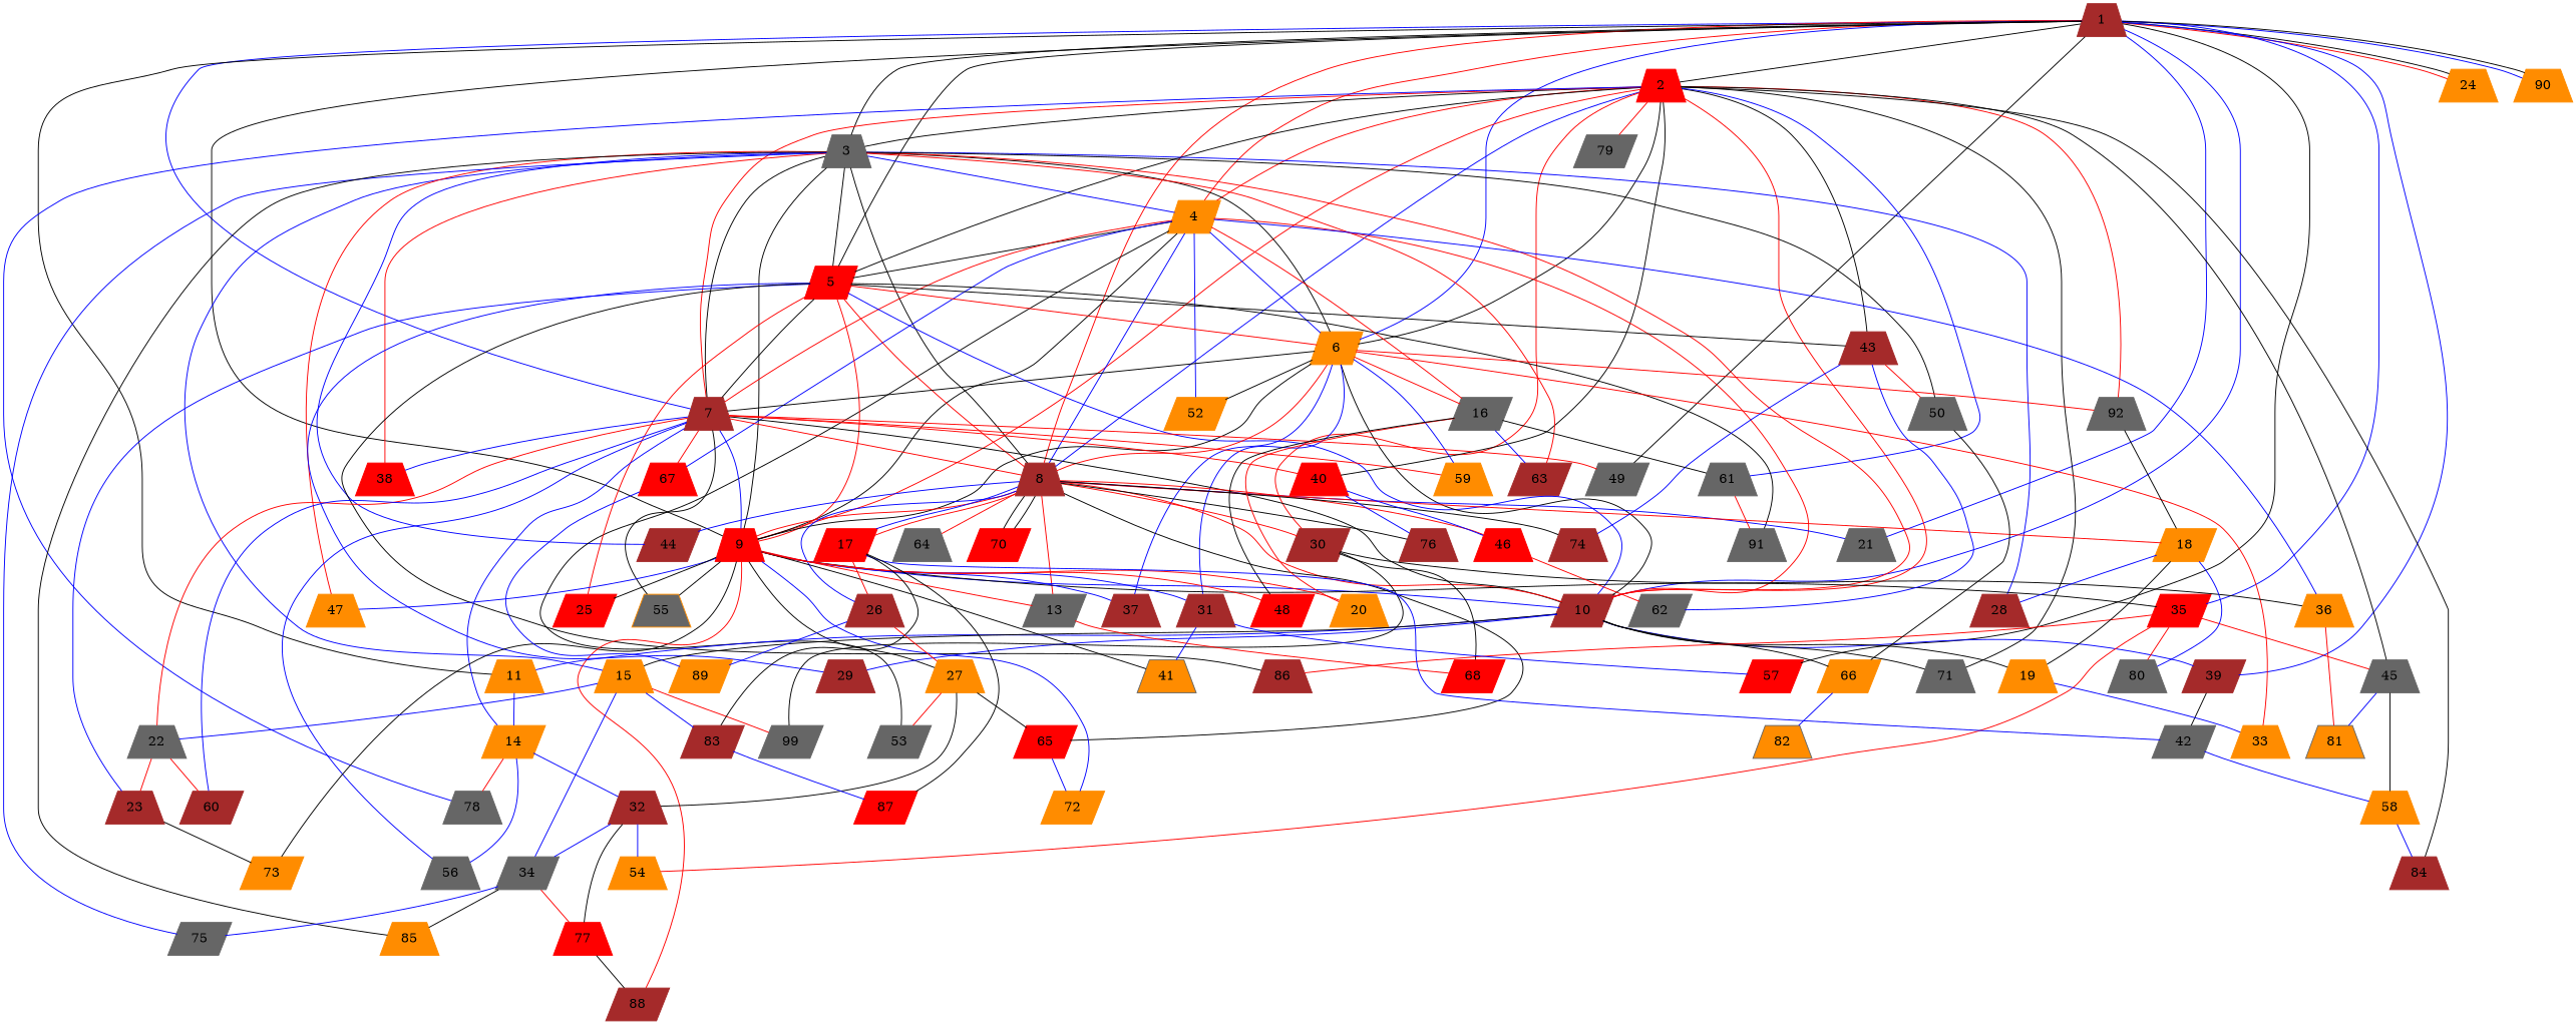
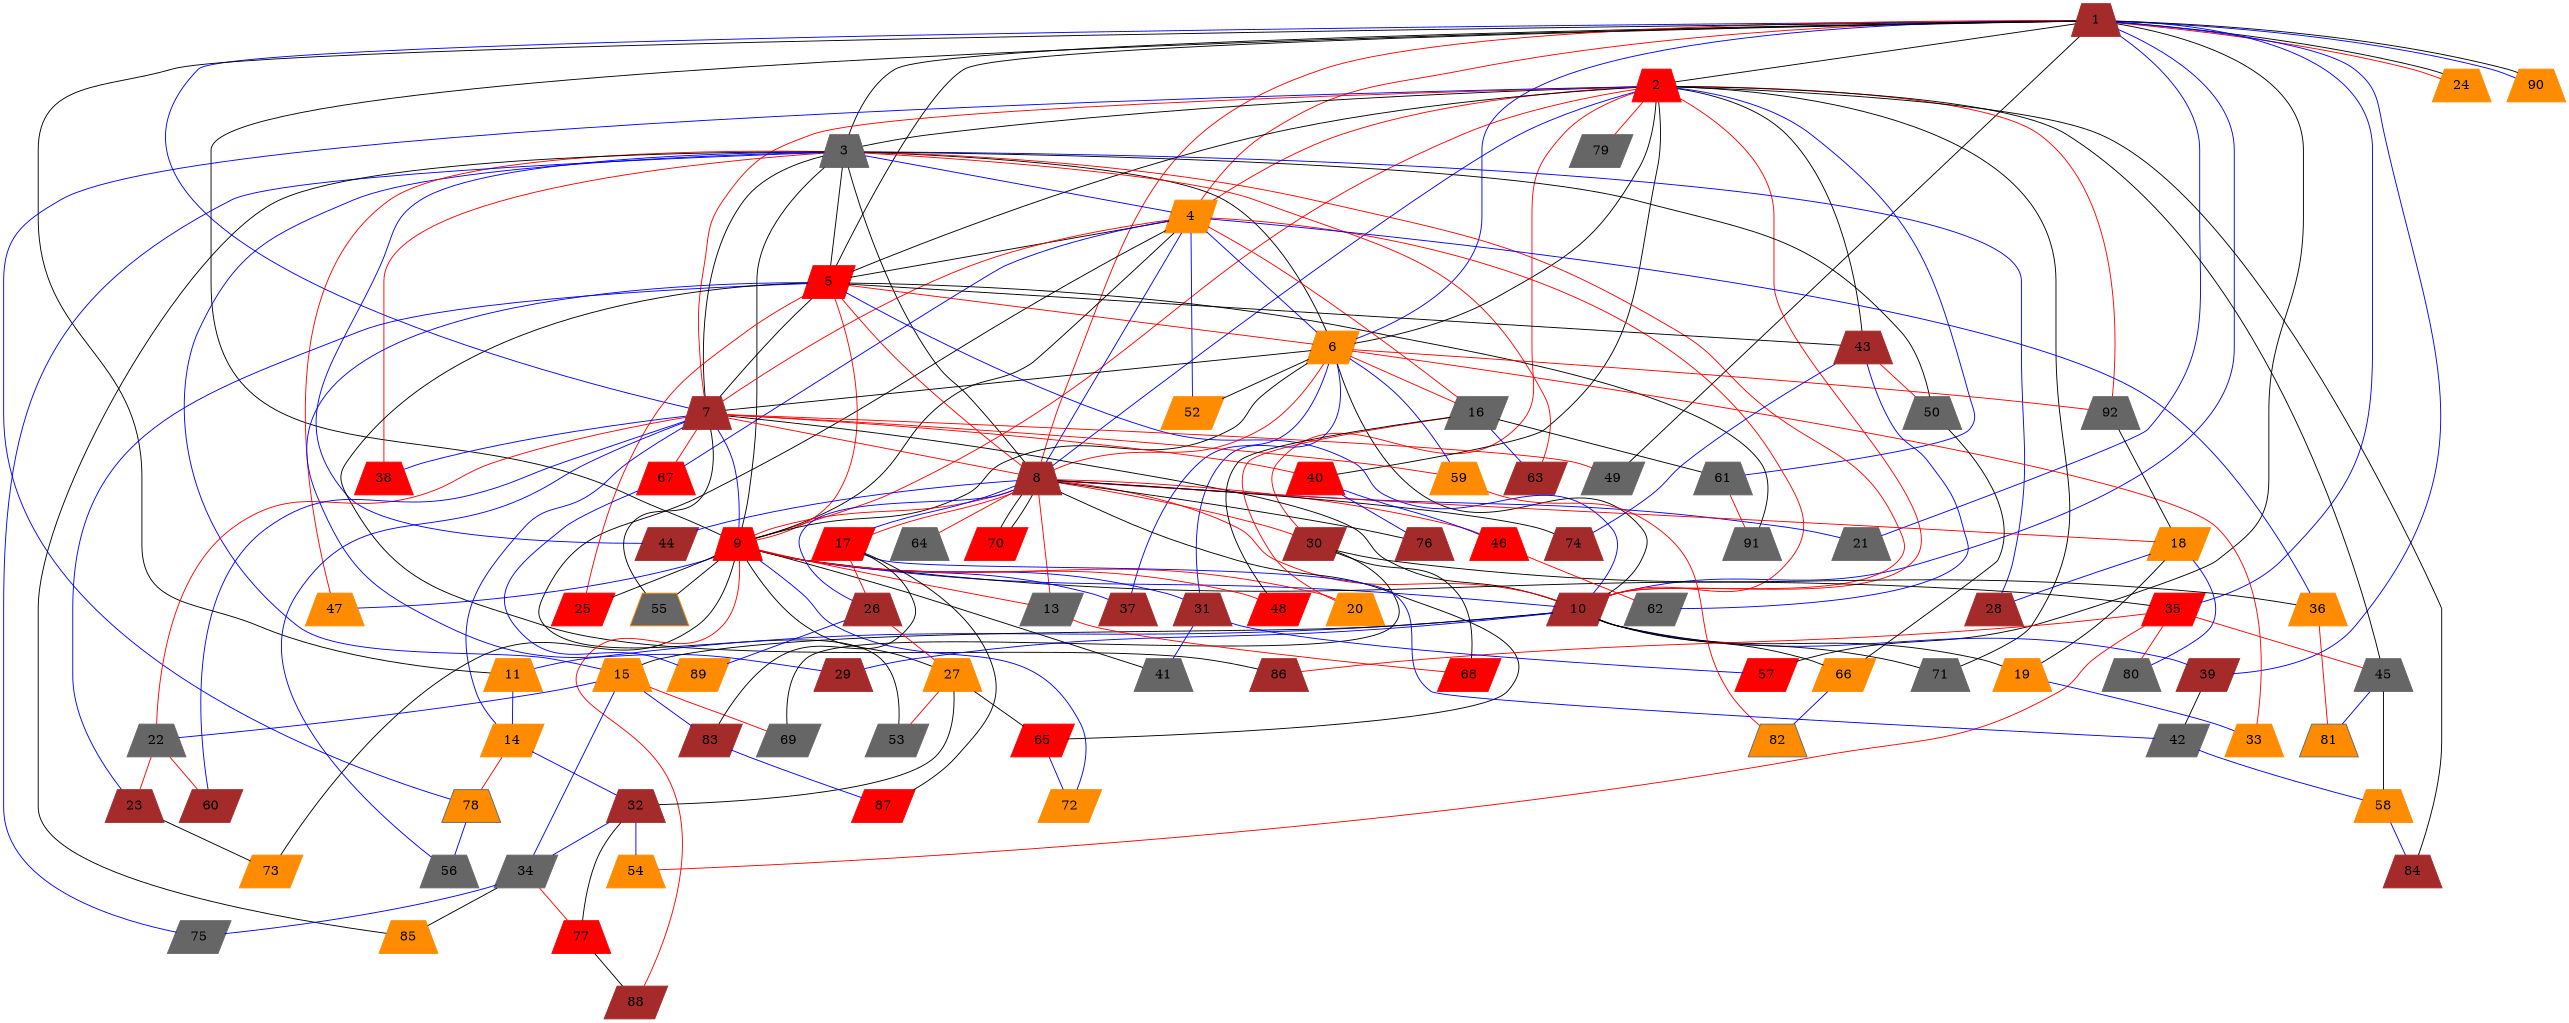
  graph {
    node [color=gray40 shape=trapezium style=filled]
    edge [color=blue]
    1 [color=brown]
    2 [color=red]
    3
    4 [color=darkorange shape=parallelogram]
    5 [color=red shape=parallelogram]
    6 [color=darkorange shape=parallelogram]
    7 [color=brown]
    8 [color=brown]
    9 [color=red]
    10 [color=brown shape=parallelogram]
    11 [color=darkorange]
    21
    24 [color=darkorange]
    35 [color=red shape=parallelogram]
    39 [color=brown shape=parallelogram]
    49 [shape=parallelogram]
    57 [color=red shape=parallelogram]
    90 [color=darkorange]
    n19 [label=92]
    30 [color=brown shape=parallelogram]
    40 [color=red]
    43 [color=brown]
    45
    61
    71
-   78
+   78 [fillcolor=darkorange]
    79 [shape=parallelogram]
    84 [color=brown]
    15 [color=darkorange]
    28 [color=brown]
    38 [color=red]
    44 [color=brown shape=parallelogram]
    47 [color=darkorange]
    50
    63 [color=brown shape=parallelogram]
    75 [shape=parallelogram]
    85 [color=darkorange]
    16 [shape=parallelogram]
    36 [color=darkorange]
    52 [color=darkorange shape=parallelogram]
    53 [shape=parallelogram]
    67 [color=red]
    23 [color=brown]
    25 [color=red shape=parallelogram]
    29 [color=brown]
    86 [color=brown]
    91
    31 [color=brown]
    33 [color=darkorange]
    37 [color=brown]
    59 [color=darkorange]
    14 [color=darkorange shape=parallelogram]
    22
    55 [color=darkorange fillcolor=gray40]
    56
    60 [color=brown shape=parallelogram]
    13 [shape=parallelogram]
    17 [color=red shape=parallelogram]
    18 [color=darkorange shape=parallelogram]
    26 [color=brown]
    46 [color=red]
    64
    65 [color=red shape=parallelogram]
    70 [color=red shape=parallelogram]
    74 [color=brown]
    76 [color=brown]
    20 [color=darkorange]
    27 [color=darkorange]
-   41 [fillcolor=darkorange]
+   41
    48 [color=red shape=parallelogram]
    72 [color=darkorange shape=parallelogram]
    73 [color=darkorange shape=parallelogram]
    88 [color=brown shape=parallelogram]
    19 [color=darkorange]
    66 [color=darkorange shape=parallelogram]
    80
    54 [color=darkorange]
    42 [shape=parallelogram]
    68 [color=red shape=parallelogram]
-   69 [shape=parallelogram label=99]
+   69 [shape=parallelogram]
    62 [shape=parallelogram]
    81 [fillcolor=darkorange]
    58 [color=darkorange]
    34 [shape=parallelogram]
    83 [color=brown shape=parallelogram]
    89 [color=darkorange shape=parallelogram]
    82 [fillcolor=darkorange]
    32 [color=brown]
    87 [color=red shape=parallelogram]
    77 [color=red]
    1 -- 2 [color=black]
    1 -- 3 [color=black]
    1 -- 4 [color=red]
    1 -- 5 [color=black]
    1 -- 6
    1 -- 7
    1 -- 8 [color=red]
    1 -- 9 [color=black]
    1 -- 10
    1 -- 11 [color=black]
    1 -- 21
    1 -- 24 [color=red]
    1 -- 24 [color=black]
    1 -- 35
    1 -- 39
    1 -- 49 [color=black]
    1 -- 57 [color=black]
    1 -- 90
    1 -- 90 [color=black]
    2 -- 3 [color=black]
    2 -- 4 [color=red]
    2 -- 5 [color=black]
    2 -- 6 [color=black]
    2 -- 7 [color=red]
    2 -- 8
    2 -- 9 [color=red]
    2 -- 10 [color=red]
    2 -- n19 [color=red]
    2 -- 30 [color=red]
    2 -- 40 [color=black]
    2 -- 43 [color=black]
    2 -- 45 [color=black]
    2 -- 61
    2 -- 71 [color=black]
    2 -- 78
    2 -- 79 [color=red]
    2 -- 84 [color=black]
    3 -- 4
    3 -- 5 [color=black]
    3 -- 6 [color=black]
    3 -- 7 [color=black]
    3 -- 8 [color=black]
    3 -- 9 [color=black]
    3 -- 10 [color=red]
    3 -- 15
    3 -- 28
    3 -- 38 [color=red]
    3 -- 44
    3 -- 47 [color=red]
    3 -- 50 [color=black]
    3 -- 63 [color=red]
    3 -- 75
    3 -- 85 [color=black]
    4 -- 5 [color=black]
    4 -- 6
    4 -- 7 [color=red]
    4 -- 8
    4 -- 9 [color=black]
    4 -- 10 [color=red]
    4 -- 16 [color=red]
    4 -- 36
    4 -- 52
    4 -- 53 [color=black]
    4 -- 67
    5 -- 6 [color=red]
    5 -- 7 [color=black]
    5 -- 8 [color=red]
    5 -- 9 [color=red]
    5 -- 10
    5 -- 43 [color=black]
    5 -- 23
    5 -- 25 [color=red]
    5 -- 29
    5 -- 86 [color=black]
    5 -- 91 [color=black]
    6 -- 7 [color=black]
    6 -- 8 [color=red]
    6 -- 9 [color=black]
    6 -- 10 [color=black]
    6 -- n19 [color=red]
    6 -- 16 [color=red]
    6 -- 52 [color=black]
    6 -- 31
    6 -- 33 [color=red]
    6 -- 37
    6 -- 59
    7 -- 8 [color=red]
    7 -- 9
    7 -- 10 [color=black]
    7 -- 49 [color=red]
    7 -- 40 [color=red]
    7 -- 38
    7 -- 67 [color=red]
    7 -- 59 [color=red]
    7 -- 14
    7 -- 22 [color=red]
    7 -- 55 [color=black]
    7 -- 56
    7 -- 60
    8 -- 9 [color=red]
    8 -- 10 [color=red]
    8 -- 21
    8 -- 30 [color=red]
    8 -- 44
    8 -- 13 [color=red]
    8 -- 17
    8 -- 17 [color=red]
    8 -- 18 [color=red]
    8 -- 26
    8 -- 46 [color=red]
    8 -- 64 [color=red]
    8 -- 65 [color=black]
    8 -- 70 [color=black]
    8 -- 70 [color=black]
    8 -- 74 [color=black]
    8 -- 76 [color=black]
    9 -- 10
    9 -- 35 [color=black]
    9 -- 47
    9 -- 25 [color=black]
    9 -- 31
    9 -- 37
    9 -- 55 [color=black]
    9 -- 13 [color=red]
    9 -- 20 [color=red]
    9 -- 27 [color=black]
    9 -- 41 [color=black]
    9 -- 48 [color=red]
    9 -- 72
    9 -- 73 [color=black]
    9 -- 88 [color=red]
    10 -- 11
    10 -- 39
    10 -- 71 [color=black]
    10 -- 15 [color=black]
    10 -- 29
    10 -- 19 [color=black]
    10 -- 66 [color=black]
    11 -- 14
    35 -- 45 [color=red]
    35 -- 86 [color=red]
    35 -- 80 [color=red]
    35 -- 54 [color=red]
    39 -- 42 [color=black]
    n19 -- 18 [color=black]
    30 -- 36 [color=black]
    30 -- 68 [color=black]
    30 -- 69 [color=black]
    40 -- 46
    40 -- 76
    43 -- 50 [color=red]
    43 -- 74
    43 -- 62
    45 -- 81
    45 -- 58 [color=black]
    61 -- 91 [color=red]
    15 -- 22
    15 -- 69 [color=red]
    15 -- 34
    15 -- 83
    50 -- 66 [color=black]
    16 -- 61 [color=black]
    16 -- 63
    16 -- 20 [color=red]
    16 -- 48 [color=black]
    36 -- 81 [color=red]
    67 -- 89
    23 -- 73 [color=black]
    31 -- 57
    31 -- 41
+   59 -- 82 [color=red]
    14 -- 78 [color=red]
-   14 -- 56
+   78 -- 56
    14 -- 32
    22 -- 23 [color=red]
    22 -- 60 [color=red]
    13 -- 68 [color=red]
    17 -- 26 [color=red]
    17 -- 42
    17 -- 83 [color=black]
    17 -- 87 [color=black]
    18 -- 28
    18 -- 19 [color=black]
    18 -- 80
    26 -- 27 [color=red]
    26 -- 89
    46 -- 62 [color=red]
    65 -- 72
    27 -- 53 [color=red]
    27 -- 65 [color=black]
    27 -- 32 [color=black]
    19 -- 33
    66 -- 82
    42 -- 58
    58 -- 84
    34 -- 75
    34 -- 85 [color=black]
    34 -- 77 [color=red]
    83 -- 87
    32 -- 54
    32 -- 34
    32 -- 77 [color=black]
    77 -- 88 [color=black]
  }
